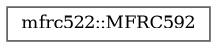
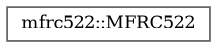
  digraph {
    rankdir=LR
    fontname="DejaVu Serif"
-   n1 [color=grey40 fillcolor=white fontname="DejaVu Serif" fontsize=10 height=0.2 label="mfrc522::MFRC592" shape=box style=filled width=0.4]
+   n1 [color=grey40 fillcolor=white fontname="DejaVu Serif" fontsize=10 height=0.2 label="mfrc522::MFRC522" shape=box style=filled width=0.4]
  }
